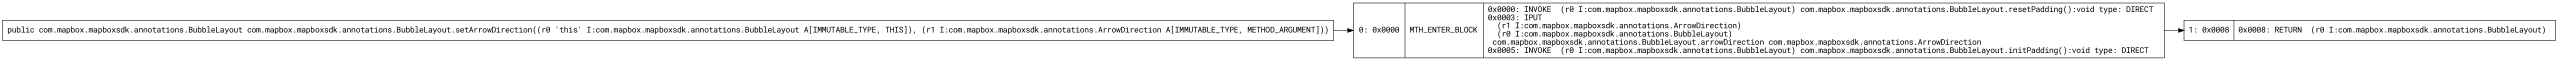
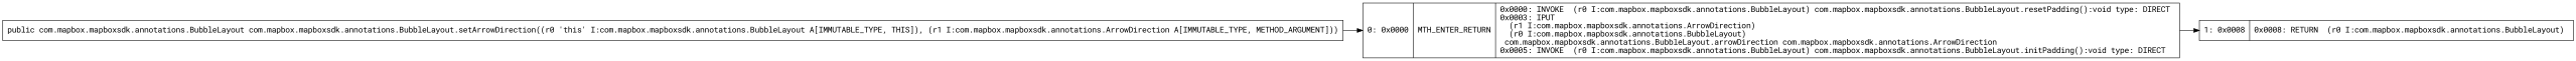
  digraph {
    rankdir=LR
    fontname="Roboto Mono"
    node [shape=record fontname="Roboto Mono"]
    edge [fontname="Roboto Mono"]
-   n1 [label="{0\:\ 0x0000|MTH_ENTER_BLOCK\l|0x0000: INVOKE  (r0 I:com.mapbox.mapboxsdk.annotations.BubbleLayout) com.mapbox.mapboxsdk.annotations.BubbleLayout.resetPadding():void type: DIRECT \l0x0003: IPUT  \l  (r1 I:com.mapbox.mapboxsdk.annotations.ArrowDirection)\l  (r0 I:com.mapbox.mapboxsdk.annotations.BubbleLayout)\l com.mapbox.mapboxsdk.annotations.BubbleLayout.arrowDirection com.mapbox.mapboxsdk.annotations.ArrowDirection \l0x0005: INVOKE  (r0 I:com.mapbox.mapboxsdk.annotations.BubbleLayout) com.mapbox.mapboxsdk.annotations.BubbleLayout.initPadding():void type: DIRECT \l}"]
+   n1 [label="{0\:\ 0x0000|MTH_ENTER_RETURN\l|0x0000: INVOKE  (r0 I:com.mapbox.mapboxsdk.annotations.BubbleLayout) com.mapbox.mapboxsdk.annotations.BubbleLayout.resetPadding():void type: DIRECT \l0x0003: IPUT  \l  (r1 I:com.mapbox.mapboxsdk.annotations.ArrowDirection)\l  (r0 I:com.mapbox.mapboxsdk.annotations.BubbleLayout)\l com.mapbox.mapboxsdk.annotations.BubbleLayout.arrowDirection com.mapbox.mapboxsdk.annotations.ArrowDirection \l0x0005: INVOKE  (r0 I:com.mapbox.mapboxsdk.annotations.BubbleLayout) com.mapbox.mapboxsdk.annotations.BubbleLayout.initPadding():void type: DIRECT \l}"]
    n2 [label="{1\:\ 0x0008|0x0008: RETURN  (r0 I:com.mapbox.mapboxsdk.annotations.BubbleLayout) \l}"]
    n3 [label="{public com.mapbox.mapboxsdk.annotations.BubbleLayout com.mapbox.mapboxsdk.annotations.BubbleLayout.setArrowDirection((r0 'this' I:com.mapbox.mapboxsdk.annotations.BubbleLayout A[IMMUTABLE_TYPE, THIS]), (r1 I:com.mapbox.mapboxsdk.annotations.ArrowDirection A[IMMUTABLE_TYPE, METHOD_ARGUMENT])) }"]
    n1 -> n2
    n3 -> n1
  }
